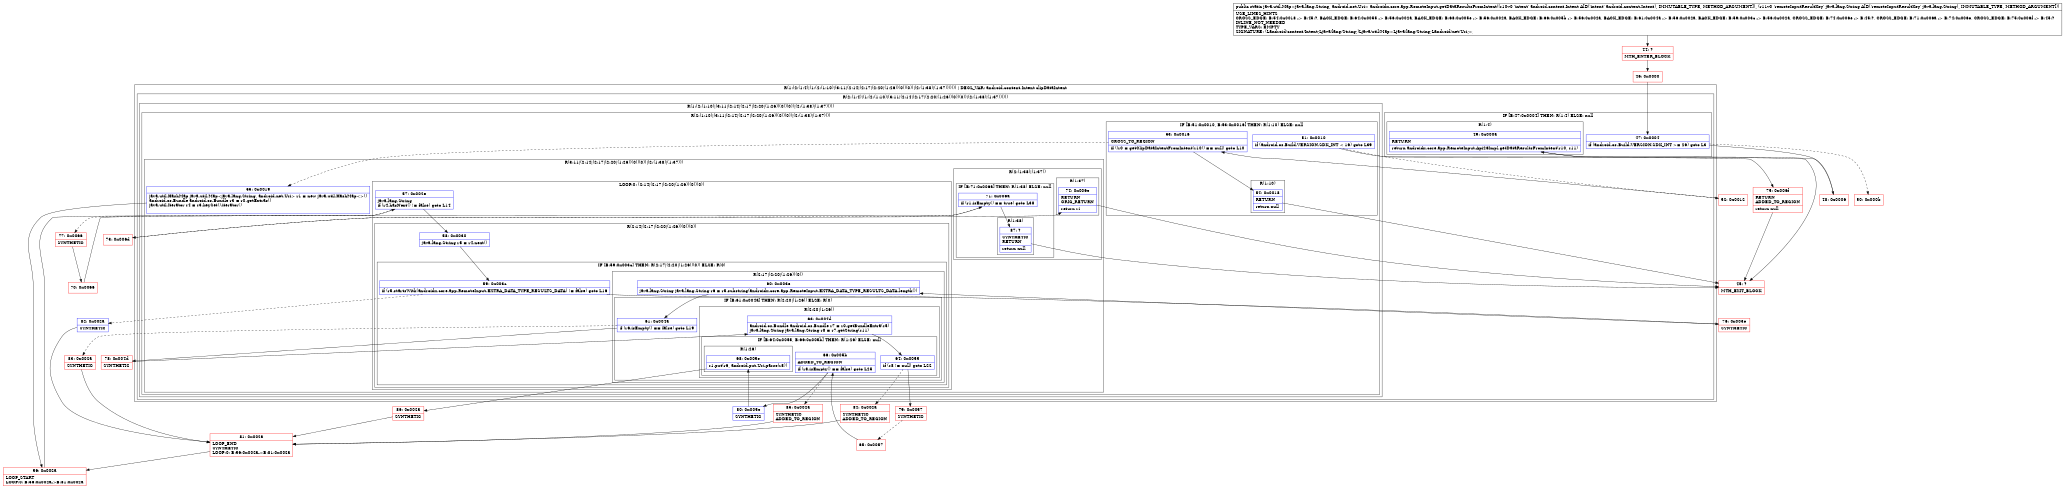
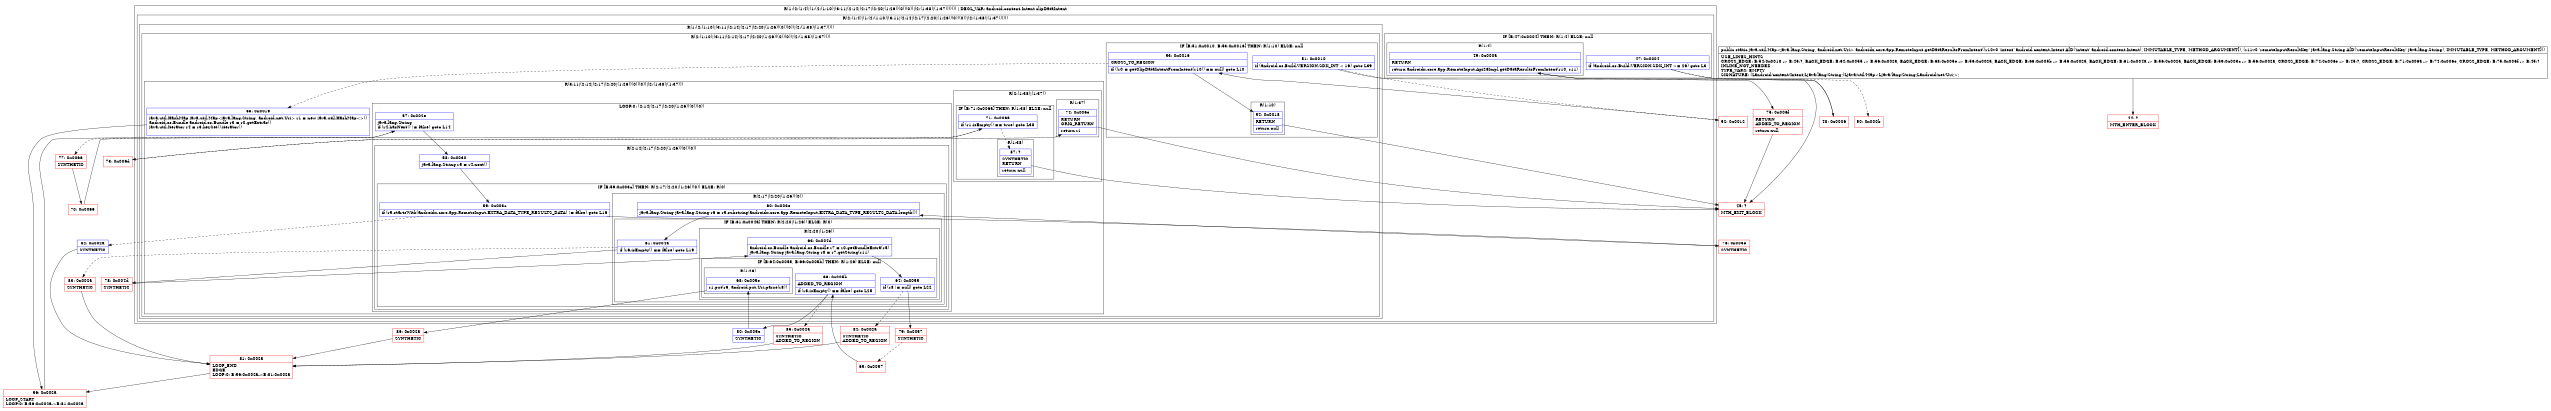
  digraph {
    node [color=blue shape=record]
    n1 [label="{49\:\ 0x000a|RETURN\l|return androidx.core.app.RemoteInput.Api26Impl.getDataResultsFromIntent(r10, r11)\l}"]
    n2 [label="{47\:\ 0x0004|if (android.os.Build.VERSION.SDK_INT \>= 26) goto L3\l}"]
    n3 [label="{54\:\ 0x0018|RETURN\l|return null\l}"]
    n4 [label="{51\:\ 0x0010|if (android.os.Build.VERSION.SDK_INT \< 16) goto L39\l}"]
    n5 [label="{53\:\ 0x0016|CROSS_TO_REGION\l|if ((r0 = getClipDataIntentFromIntent(r10)) == null) goto L10\l}"]
    n6 [label="{68\:\ 0x005e|r1.put(r6, android.put.Uri.parse(r8))\l}"]
    n7 [label="{64\:\ 0x0055|if (r8 != null) goto L22\l}"]
    n8 [label="{66\:\ 0x005b|ADDED_TO_REGION\l|if (r8.isEmpty() == false) goto L25\l}"]
    n9 [label="{63\:\ 0x004d|android.os.Bundle android.os.Bundle r7 = r0.getBundleExtra(r5)\ljava.lang.String java.lang.String r8 = r7.getString(r11)\l}"]
    n10 [label="{61\:\ 0x004a|if (r6.isEmpty() == false) goto L19\l}"]
    n11 [label="{60\:\ 0x003e|java.lang.String java.lang.String r6 = r5.substring(androidx.core.app.RemoteInput.EXTRA_DATA_TYPE_RESULTS_DATA.length())\l}"]
    n12 [label="{59\:\ 0x003c|if (r5.startsWith(androidx.core.app.RemoteInput.EXTRA_DATA_TYPE_RESULTS_DATA) != false) goto L16\l}"]
    n13 [label="{58\:\ 0x0030|java.lang.String r5 = r4.next()\l}"]
    n14 [label="{57\:\ 0x002e|java.lang.String \lif (r4.hasNext() != false) goto L14\l}"]
    n15 [label="{87\:\ ?|SYNTHETIC\lRETURN\l|return null\l}"]
    n16 [label="{71\:\ 0x006a|if (r1.isEmpty() == true) goto L38\l}"]
    n17 [label="{74\:\ 0x006e|RETURN\lORIG_RETURN\l|return r1\l}"]
    n18 [label="{55\:\ 0x0019|java.util.HashMap java.util.Map\<java.lang.String, android.net.Uri\> r1 = new java.util.HashMap\<\>()\landroid.os.Bundle android.os.Bundle r3 = r0.getExtras()\ljava.util.Iterator r4 = r3.keySet().iterator()\l\l}"]
    n19 [color=red label="{45\:\ ?|MTH_EXIT_BLOCK\l}"]
    n20 [color=red label="{48\:\ 0x0006}"]
    n21 [color=red label="{50\:\ 0x000b}"]
    n22 [color=red label="{52\:\ 0x0012}"]
    n23 [color=red label="{75\:\ 0x006f|RETURN\lADDED_TO_REGION\l|return null\l}"]
    n24 [color=red label="{86\:\ 0x002a|SYNTHETIC\l}"]
    n25 [color=red label="{79\:\ 0x0057|SYNTHETIC\l}"]
    n26 [color=red label="{84\:\ 0x002a|SYNTHETIC\lADDED_TO_REGION\l}"]
    n27 [label="{80\:\ 0x005e|SYNTHETIC\l}"]
    n28 [color=red label="{85\:\ 0x002a|SYNTHETIC\lADDED_TO_REGION\l}"]
    n29 [color=red label="{78\:\ 0x004d|SYNTHETIC\l}"]
    n30 [color=red label="{83\:\ 0x002a|SYNTHETIC\l}"]
    n31 [color=red label="{76\:\ 0x003e|SYNTHETIC\l}"]
    n32 [label="{82\:\ 0x002a|SYNTHETIC\l}"]
    n33 [color=red label="{77\:\ 0x0066|SYNTHETIC\l}"]
    n34 [color=red label="{73\:\ 0x006d}"]
    n35 [color=red label="{56\:\ 0x002a|LOOP_START\lLOOP:0: B:56:0x002a\-\>B:81:0x002a\l}"]
    n36 [color=red label="{70\:\ 0x0066}"]
-   n37 [color=red label="{81\:\ 0x002a|LOOP_END\lSYNTHETIC\lLOOP:0: B:56:0x002a\-\>B:81:0x002a\l}"]
+   n37 [color=red label="{81\:\ 0x002a|LOOP_END\lEDGE\lLOOP:0: B:56:0x002a\-\>B:81:0x002a\l}"]
    n38 [color=red label="{65\:\ 0x0057}"]
    n39 [color=red label="{44\:\ ?|MTH_ENTER_BLOCK\l}"]
-   n40 [color=red label="{46\:\ 0x0000}"]
    n41 [label="{public static java.util.Map\<java.lang.String, android.net.Uri\> androidx.core.app.RemoteInput.getDataResultsFromIntent((r10v0 'intent' android.content.Intent A[D('intent' android.content.Intent), IMMUTABLE_TYPE, METHOD_ARGUMENT]), (r11v0 'remoteInputResultKey' java.lang.String A[D('remoteInputResultKey' java.lang.String), IMMUTABLE_TYPE, METHOD_ARGUMENT]))  | USE_LINES_HINTS\lCROSS_EDGE: B:54:0x0018 \-\> B:45:?, BACK_EDGE: B:64:0x0055 \-\> B:56:0x002a, BACK_EDGE: B:68:0x005e \-\> B:56:0x002a, BACK_EDGE: B:66:0x005b \-\> B:56:0x002a, BACK_EDGE: B:61:0x004a \-\> B:56:0x002a, BACK_EDGE: B:59:0x003c \-\> B:56:0x002a, CROSS_EDGE: B:74:0x006e \-\> B:45:?, CROSS_EDGE: B:71:0x006a \-\> B:74:0x006e, CROSS_EDGE: B:75:0x006f \-\> B:45:?\lINLINE_NOT_NEEDED\lTYPE_VARS: EMPTY\lSIGNATURE: (Landroid\/content\/Intent;Ljava\/lang\/String;)Ljava\/util\/Map\<Ljava\/lang\/String;Landroid\/net\/Uri;\>;\l}" color=""]
    subgraph cluster_1 {
      label="R(1:(2:(1:4)|(1:(2:(1:10)|(3:11|(2:14|(2:17|(2:20|(1:26))(0))(0))|(2:(1:38)|(1:37))))))) | DECL_VAR: android.content.Intent clipDataIntent\l"
      subgraph cluster_2 {
        label="R(2:(1:4)|(1:(2:(1:10)|(3:11|(2:14|(2:17|(2:20|(1:26))(0))(0))|(2:(1:38)|(1:37))))))"
        subgraph cluster_3 {
          label="IF [B:47:0x0004] THEN: R(1:4) ELSE: null"
          n2
          subgraph cluster_4 {
            label="R(1:4)"
            n1
          }
        }
        subgraph cluster_5 {
          label="R(1:(2:(1:10)|(3:11|(2:14|(2:17|(2:20|(1:26))(0))(0))|(2:(1:38)|(1:37)))))"
          subgraph cluster_6 {
            label="R(2:(1:10)|(3:11|(2:14|(2:17|(2:20|(1:26))(0))(0))|(2:(1:38)|(1:37))))"
            subgraph cluster_7 {
              label="IF [B:51:0x0010, B:53:0x0016] THEN: R(1:10) ELSE: null"
              n4
              n5
              subgraph cluster_8 {
                label="R(1:10)"
                n3
              }
            }
            subgraph cluster_9 {
              label="R(3:11|(2:14|(2:17|(2:20|(1:26))(0))(0))|(2:(1:38)|(1:37)))"
              n18
              subgraph cluster_10 {
                label="LOOP:0: (2:14|(2:17|(2:20|(1:26))(0))(0))"
                n14
                subgraph cluster_11 {
                  label="R(2:14|(2:17|(2:20|(1:26))(0))(0))"
                  n13
                  subgraph cluster_12 {
                    label="IF [B:59:0x003c] THEN: R(2:17|(2:20|(1:26))(0)) ELSE: R(0)"
                    n12
                    subgraph cluster_13 {
                      label="R(2:17|(2:20|(1:26))(0))"
                      n11
                      subgraph cluster_14 {
                        label="IF [B:61:0x004a] THEN: R(2:20|(1:26)) ELSE: R(0)"
                        n10
                        subgraph cluster_15 {
                          label="R(2:20|(1:26))"
                          n9
                          subgraph cluster_16 {
                            label="IF [B:64:0x0055, B:66:0x005b] THEN: R(1:26) ELSE: null"
                            n7
                            n8
                            subgraph cluster_17 {
                              label="R(1:26)"
                              n6
                            }
                          }
                        }
                        subgraph cluster_18 {
                          label="R(0)"
                        }
                      }
                    }
                    subgraph cluster_19 {
                      label="R(0)"
                    }
                  }
                }
              }
              subgraph cluster_20 {
                label="R(2:(1:38)|(1:37))"
                subgraph cluster_21 {
                  label="IF [B:71:0x006a] THEN: R(1:38) ELSE: null"
                  n16
                  subgraph cluster_22 {
                    label="R(1:38)"
                    n15
                  }
                }
                subgraph cluster_23 {
                  label="R(1:37)"
                  n17
                }
              }
            }
          }
        }
      }
    }
    n1 -> n19
    n2 -> n20
    n2 -> n21 [style=dashed]
    n3 -> n19
    n4 -> n22 [style=dashed]
    n4 -> n23
    n5 -> n3
    n5 -> n18 [style=dashed]
    n6 -> n24
    n7 -> n25
    n7 -> n26 [style=dashed]
    n8 -> n27
    n8 -> n28 [style=dashed]
    n9 -> n7
    n10 -> n29
    n10 -> n30 [style=dashed]
    n11 -> n10
    n12 -> n31
    n12 -> n32 [style=dashed]
    n13 -> n12
    n14 -> n13
    n14 -> n33 [style=dashed]
    n15 -> n19
-   n16 -> n15
+   n16 -> n15 [style=dashed]
    n16 -> n34 [style=dashed]
    n17 -> n19
    n18 -> n35
    n20 -> n1
    n22 -> n5
    n23 -> n19
    n24 -> n37
    n25 -> n38 [style=dashed]
    n26 -> n37
    n27 -> n6
    n28 -> n37
    n29 -> n9
    n30 -> n37
    n31 -> n11
    n32 -> n37
    n33 -> n36
    n34 -> n17
    n35 -> n14
    n36 -> n16
    n37 -> n35
    n38 -> n8
-   n39 -> n40
-   n40 -> n2
    n41 -> n39
  }
